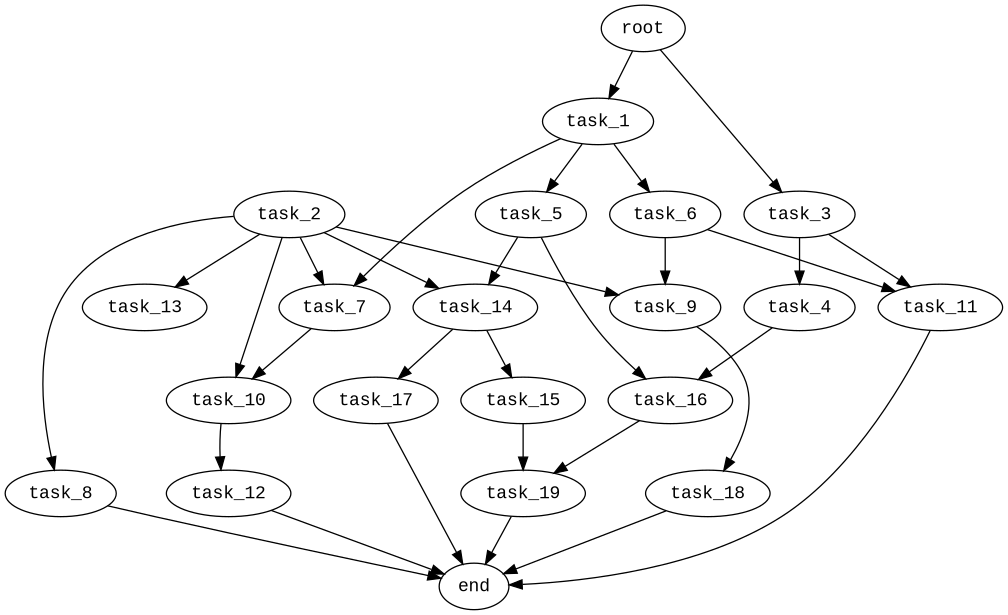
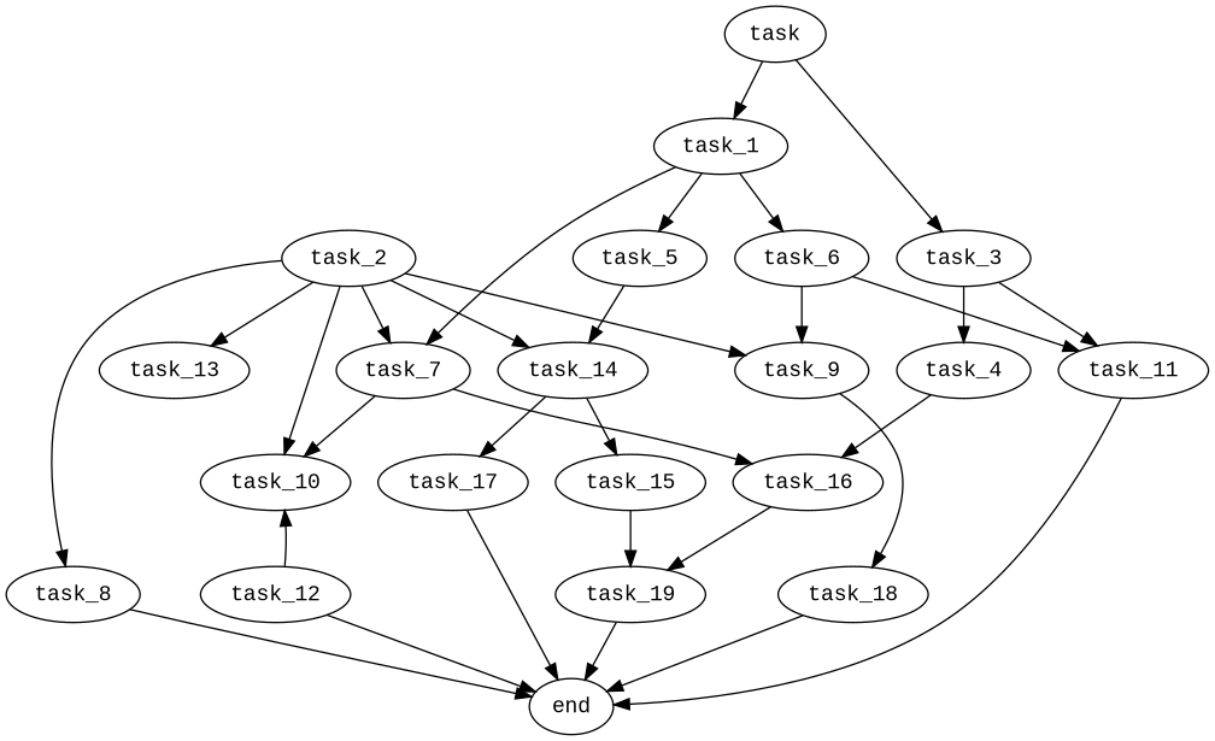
  digraph {
    fontname="Liberation Mono"
    node [fontname="Liberation Mono"]
    edge [fontname="Liberation Mono"]
-   root
+   root [label=task]
    task_1
    task_3
    task_5
    task_6
    task_7
    task_2
    task_8
    task_9
    task_10
    task_13
    task_14
    task_4
    task_11
    task_16
    end
    task_18
    task_12
    task_15
    task_17
    task_19
    root -> task_1
    root -> task_3
    task_1 -> task_5
    task_1 -> task_6
    task_1 -> task_7
    task_3 -> task_4
    task_3 -> task_11
    task_5 -> task_14
-   task_5 -> task_16
+   task_7 -> task_16
    task_6 -> task_9
    task_6 -> task_11
    task_7 -> task_10
    task_2 -> task_7
    task_2 -> task_8
    task_2 -> task_9
    task_2 -> task_10
    task_2 -> task_13
    task_2 -> task_14
    task_8 -> end
    task_9 -> task_18
-   task_10 -> task_12
+   task_12 -> task_10
    task_14 -> task_15
    task_14 -> task_17
    task_4 -> task_16
    task_11 -> end
    task_16 -> task_19
    task_18 -> end
    task_12 -> end
    task_15 -> task_19
    task_17 -> end
    task_19 -> end
  }
